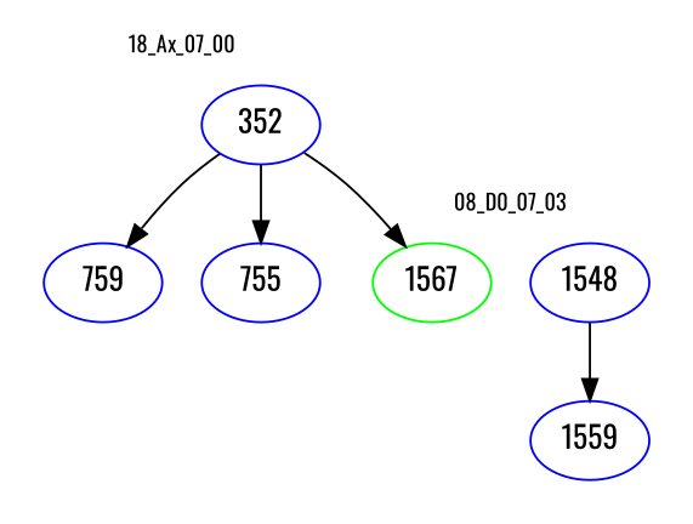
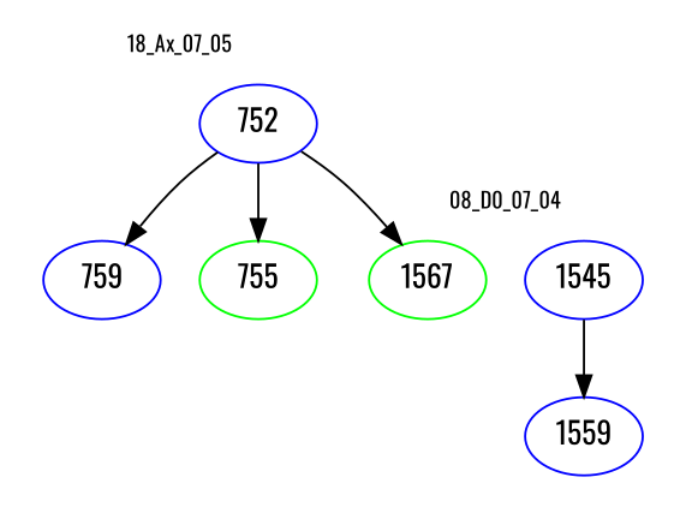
  digraph {
    fontname=Oswald
    node [color=blue fontname=Oswald]
    edge [color=black fontname=Oswald]
-   n1 [label=352]
+   n1 [label=752]
    n2 [label=759]
-   n3 [label=755]
-   n4 [label=1548]
+   n3 [color=green label=755]
+   n4 [label=1545]
    n5 [label=1559]
    n6 [color=green label=1567]
    subgraph cluster_1 {
      color=white
      fontsize=10
-     label="18_Ax_07_00"
+     label="18_Ax_07_05"
      n1
      n2
      n3
    }
    subgraph cluster_2 {
      color=white
      fontsize=10
-     label="08_D0_07_03"
+     label="08_D0_07_04"
      n4
      n5
      n6
    }
    n1 -> n2
    n1 -> n3
    n1 -> n6
    n4 -> n5
  }
